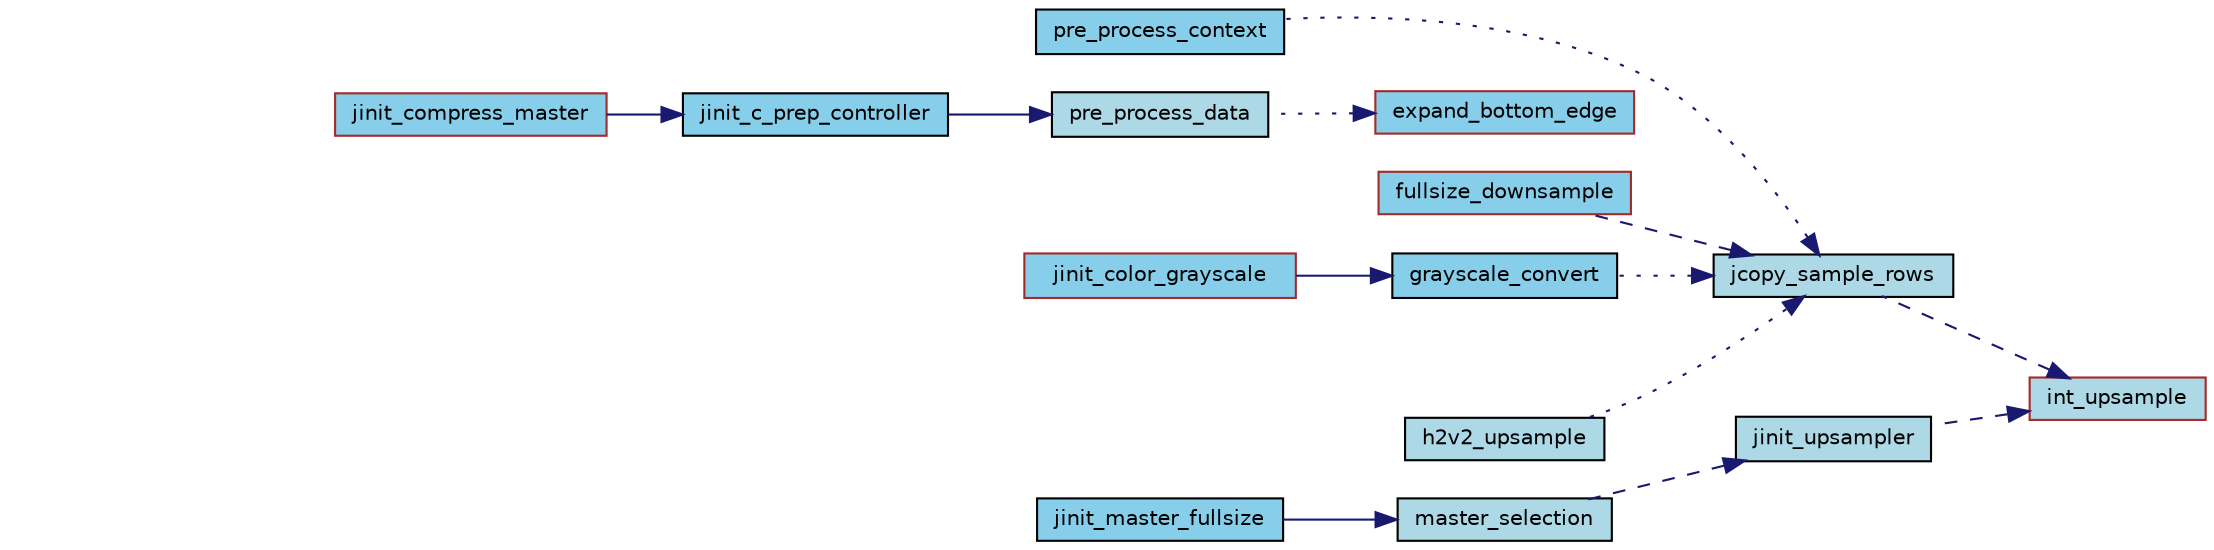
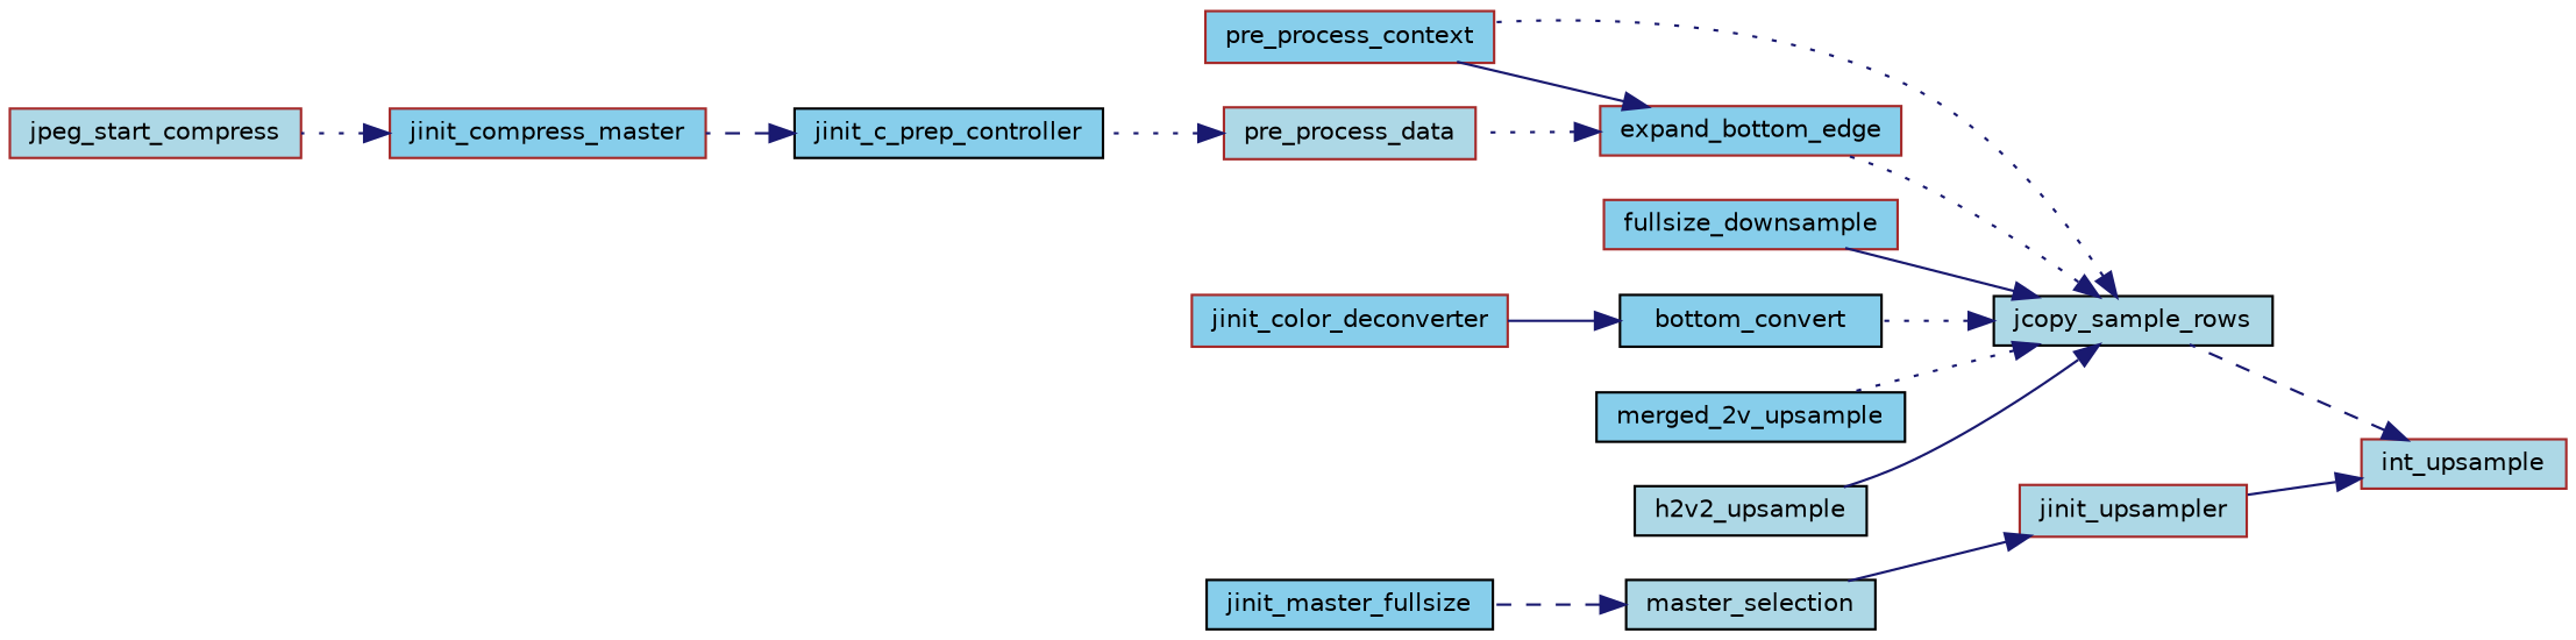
  digraph {
    rankdir=RL
    node [color=black fillcolor=skyblue fontname=Helvetica fontsize=10 shape=record style=filled]
    edge [color=midnightblue dir=back fontname=Helvetica fontsize=10 labelfontname=Helvetica labelfontsize=10 style=dotted]
    n1 [fillcolor=lightblue fontcolor=black height=0.2 label=jcopy_sample_rows width=0.4]
    n2 [color=brown height=0.2 label=expand_bottom_edge width=0.4]
-   n3 [height=0.2 label=pre_process_context width=0.4]
+   n3 [color=brown height=0.2 label=pre_process_context width=0.4]
    n4 [color=brown height=0.2 label=fullsize_downsample width=0.4]
-   n5 [height=0.2 label=grayscale_convert width=0.4]
+   n5 [height=0.2 label=bottom_convert width=0.4]
+   n6 [height=0.2 label=merged_2v_upsample width=0.4]
    n7 [fillcolor=lightblue height=0.2 label=h2v2_upsample width=0.4]
-   n8 [fillcolor=lightblue height=0.2 label=pre_process_data width=0.4]
-   n9 [color=brown height=0.2 label=jinit_color_grayscale width=0.4]
+   n8 [color=brown fillcolor=lightblue height=0.2 label=pre_process_data width=0.4]
+   n9 [color=brown height=0.2 label=jinit_color_deconverter width=0.4]
    n10 [color=brown fillcolor=lightblue height=0.2 label=int_upsample width=0.4]
-   n11 [fillcolor=lightblue height=0.2 label=jinit_upsampler width=0.4]
+   n11 [color=brown fillcolor=lightblue height=0.2 label=jinit_upsampler width=0.4]
    n12 [height=0.2 label=jinit_c_prep_controller width=0.4]
    n13 [color=brown height=0.2 label=jinit_compress_master width=0.4]
+   n14 [color=brown fillcolor=lightblue height=0.2 label=jpeg_start_compress width=0.4]
    n15 [fillcolor=lightblue height=0.2 label=master_selection width=0.4]
    n16 [height=0.2 label=jinit_master_fullsize width=0.4]
+   n1 -> n2
    n1 -> n3
-   n1 -> n4 [style=dashed]
+   n1 -> n4 [style=solid]
    n1 -> n5
-   n1 -> n7
+   n1 -> n6
+   n1 -> n7 [style=solid]
+   n2 -> n3 [style=solid]
    n2 -> n8
    n5 -> n9 [style=solid]
-   n8 -> n12 [style=solid]
+   n8 -> n12
    n10 -> n1 [style=dashed]
-   n10 -> n11 [style=dashed]
-   n11 -> n15 [style=dashed]
-   n12 -> n13 [style=solid]
-   n15 -> n16 [style=solid]
+   n10 -> n11 [style=solid]
+   n11 -> n15 [style=solid]
+   n12 -> n13 [style=dashed]
+   n13 -> n14
+   n15 -> n16 [style=dashed]
  }
